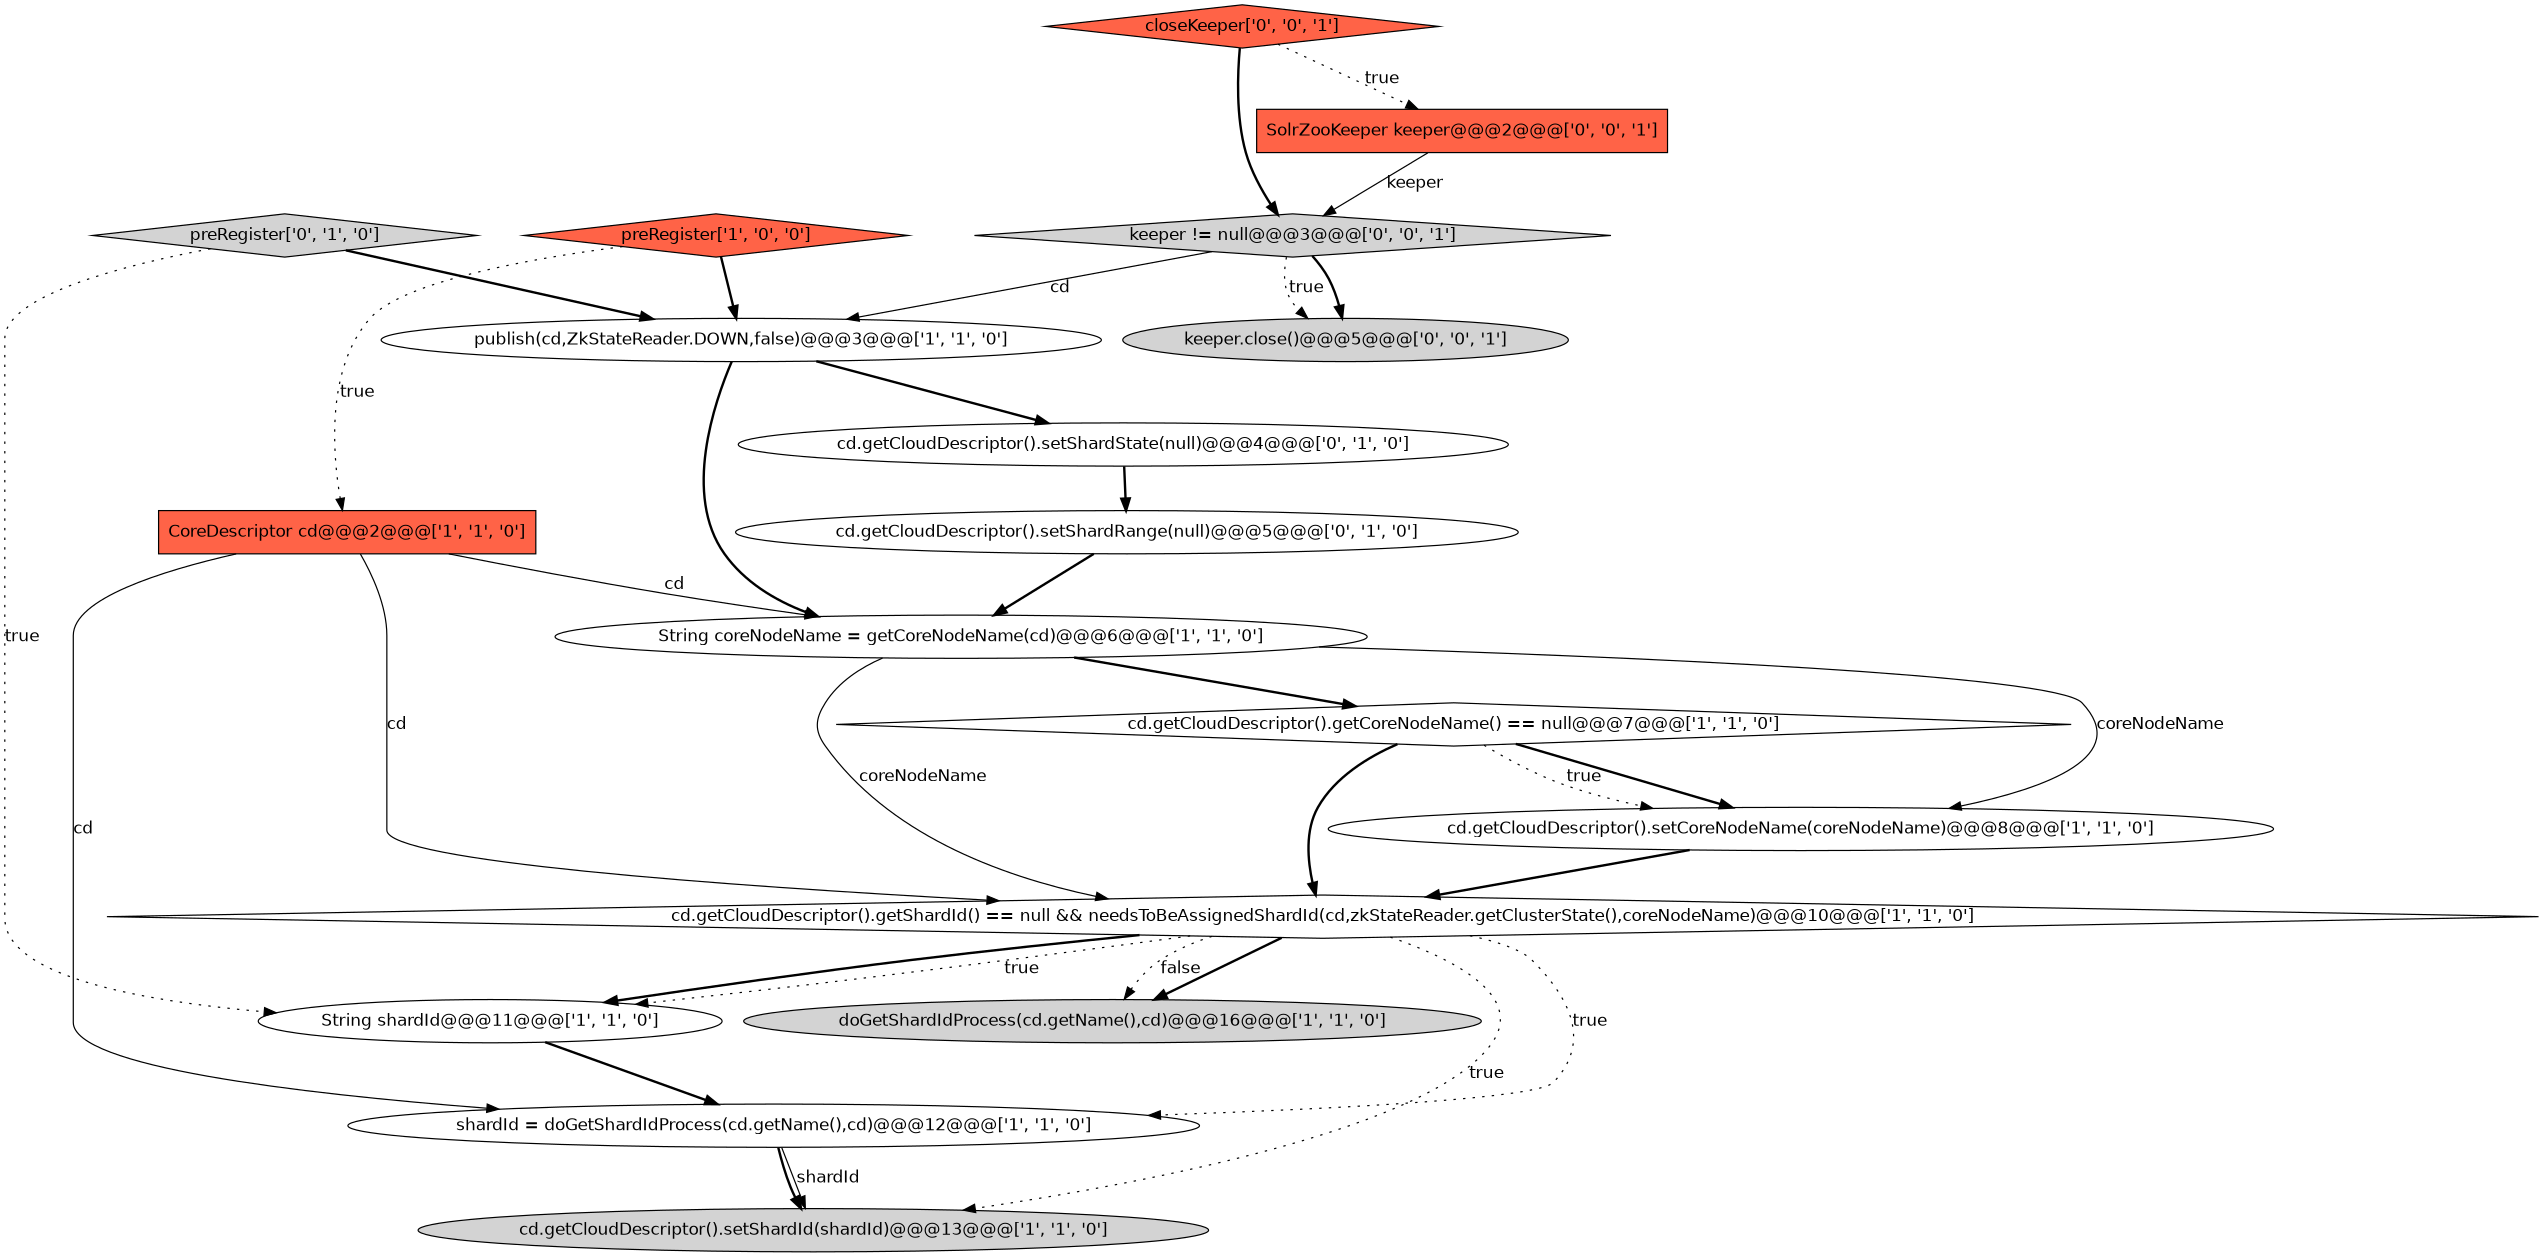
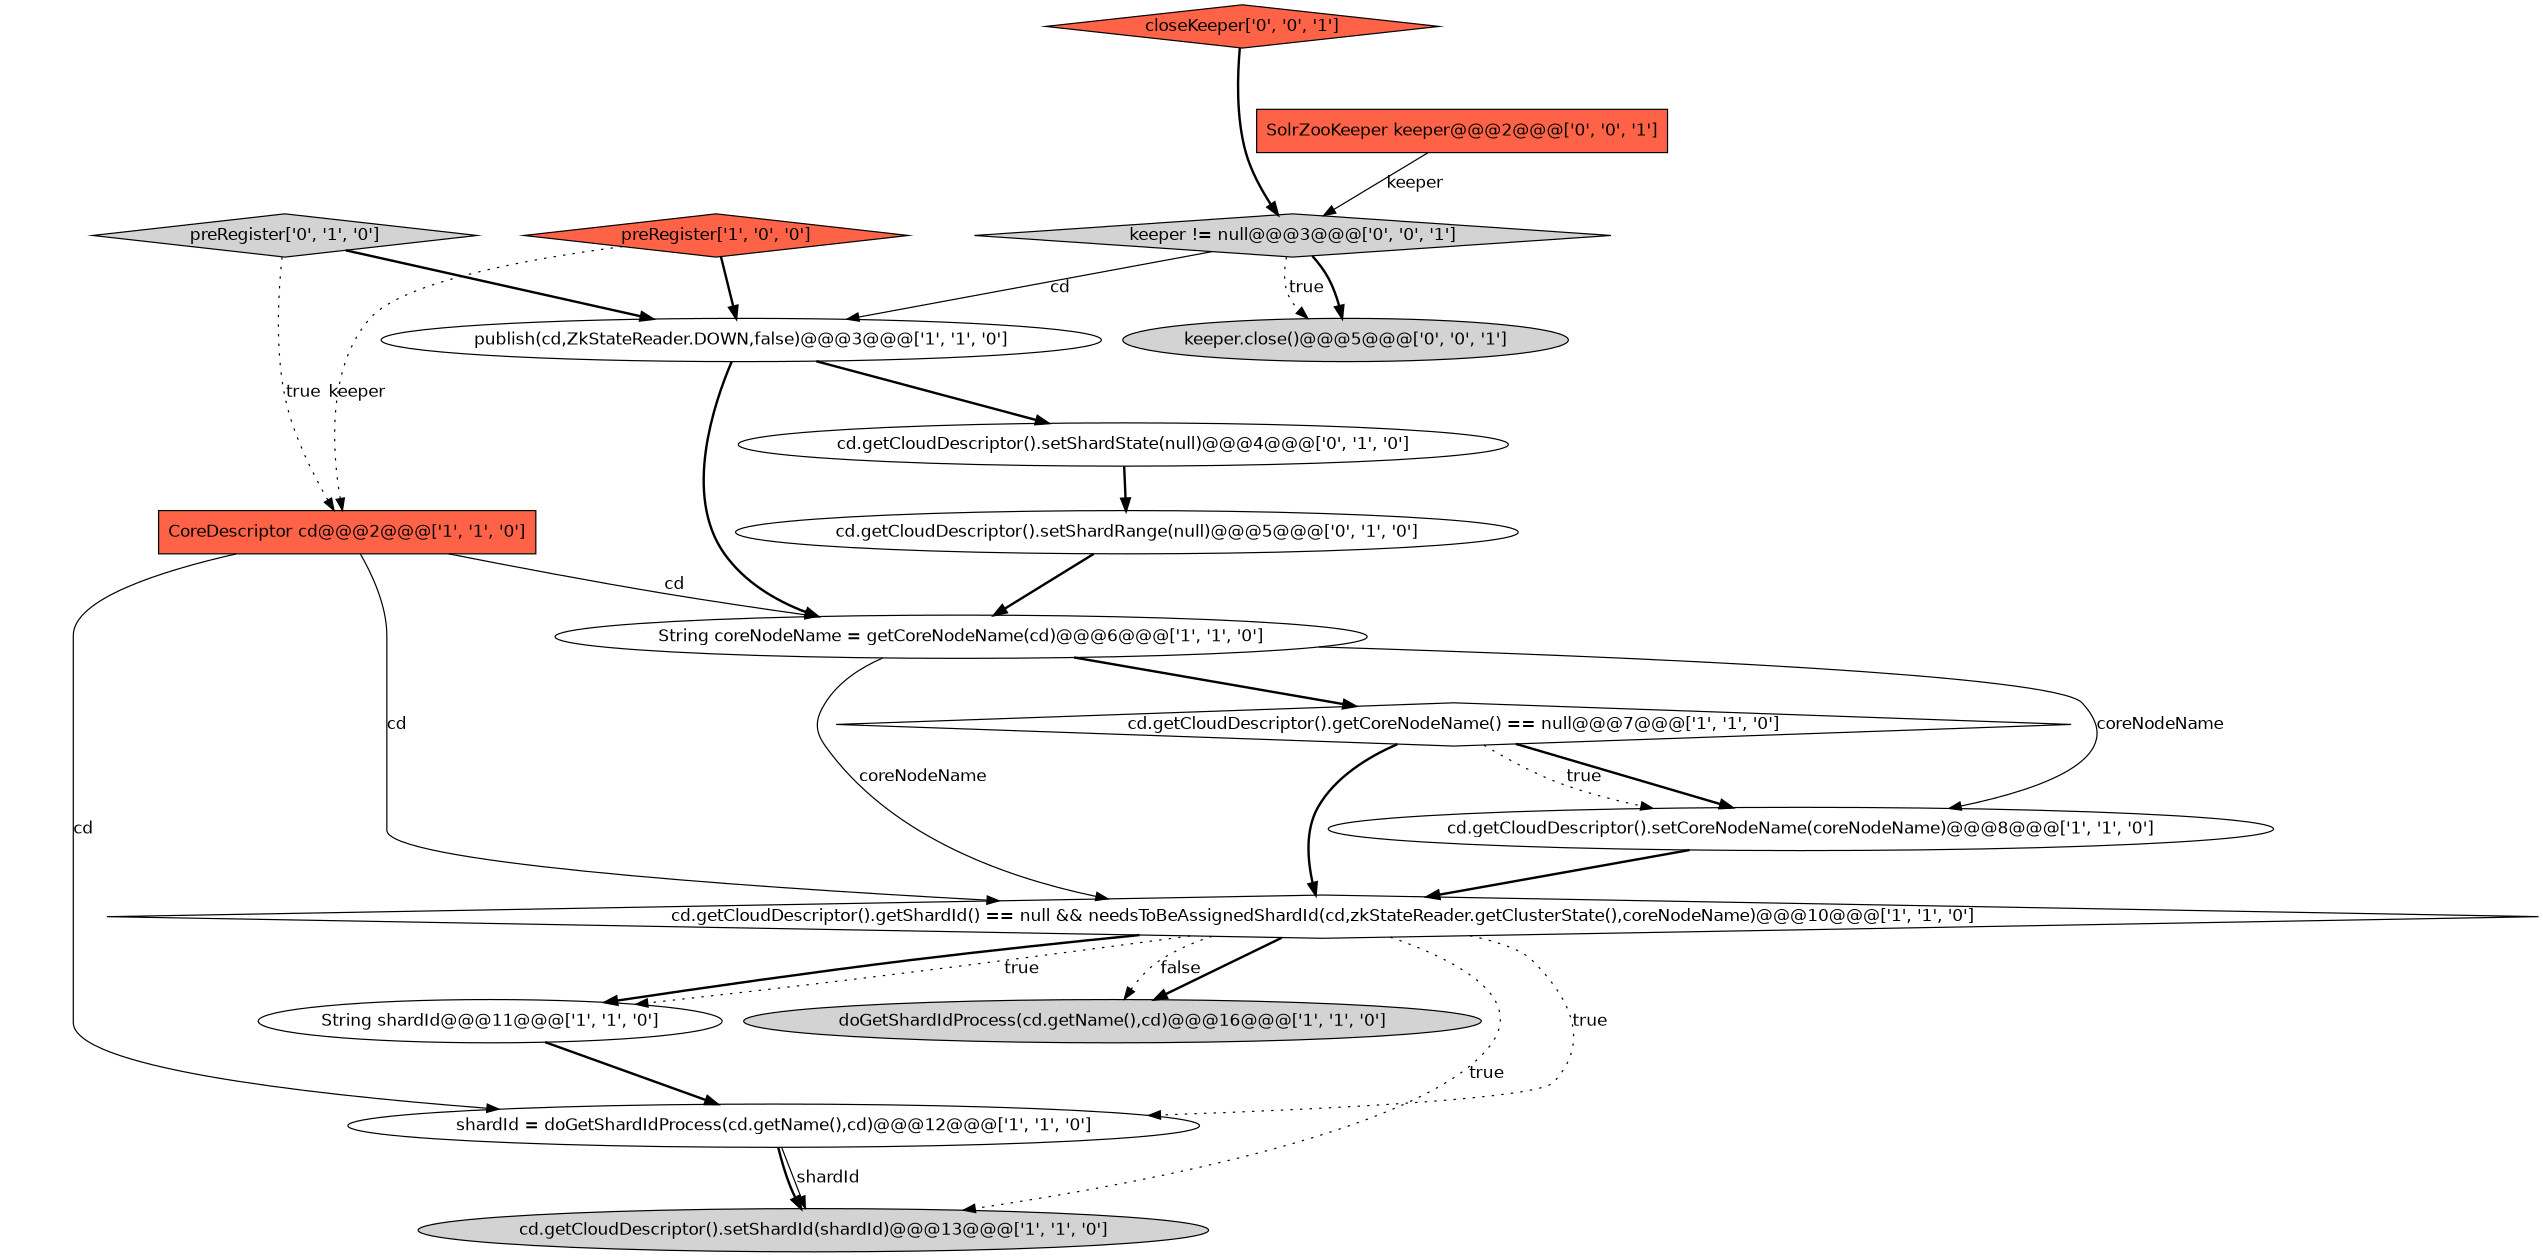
  digraph {
    fontname="DejaVu Sans"
    node [fillcolor=white fontname="DejaVu Sans" shape=ellipse style=filled]
    edge [fontname="DejaVu Sans" style=bold]
    n1 [fillcolor=lightgray label="doGetShardIdProcess(cd.getName(),cd)@@@16@@@['1', '1', '0']"]
    n2 [label="String coreNodeName = getCoreNodeName(cd)@@@6@@@['1', '1', '0']"]
    n3 [label="cd.getCloudDescriptor().getShardId() == null && needsToBeAssignedShardId(cd,zkStateReader.getClusterState(),coreNodeName)@@@10@@@['1', '1', '0']" shape=diamond]
    n4 [label="cd.getCloudDescriptor().setCoreNodeName(coreNodeName)@@@8@@@['1', '1', '0']"]
    n5 [label="cd.getCloudDescriptor().getCoreNodeName() == null@@@7@@@['1', '1', '0']" shape=diamond]
    n6 [label="shardId = doGetShardIdProcess(cd.getName(),cd)@@@12@@@['1', '1', '0']"]
    n7 [fillcolor=lightgray label="cd.getCloudDescriptor().setShardId(shardId)@@@13@@@['1', '1', '0']"]
    n8 [label="String shardId@@@11@@@['1', '1', '0']"]
    n9 [fillcolor=lightgray label="keeper != null@@@3@@@['0', '0', '1']" shape=diamond]
    n10 [fillcolor=lightgray label="keeper.close()@@@5@@@['0', '0', '1']"]
    n11 [label="publish(cd,ZkStateReader.DOWN,false)@@@3@@@['1', '1', '0']"]
    n12 [fillcolor=tomato label="CoreDescriptor cd@@@2@@@['1', '1', '0']" shape=box]
    n13 [label="cd.getCloudDescriptor().setShardState(null)@@@4@@@['0', '1', '0']"]
    n14 [fillcolor=tomato label="SolrZooKeeper keeper@@@2@@@['0', '0', '1']" shape=box]
    n15 [fillcolor=tomato label="preRegister['1', '0', '0']" shape=diamond]
    n16 [label="cd.getCloudDescriptor().setShardRange(null)@@@5@@@['0', '1', '0']"]
    n17 [fillcolor=lightgray label="preRegister['0', '1', '0']" shape=diamond]
    n18 [fillcolor=tomato label="closeKeeper['0', '0', '1']" shape=diamond]
    n2 -> n3 [label=coreNodeName style=solid]
    n2 -> n4 [label=coreNodeName style=solid]
    n2 -> n5
    n3 -> n1
    n3 -> n1 [label=false style=dotted]
    n3 -> n6 [label=true style=dotted]
    n3 -> n7 [label=true style=dotted]
    n3 -> n8
    n3 -> n8 [label=true style=dotted]
    n4 -> n3
    n5 -> n3
    n5 -> n4
    n5 -> n4 [label=true style=dotted]
    n6 -> n7 [label=shardId style=solid]
    n6 -> n7
    n8 -> n6
    n9 -> n10
    n9 -> n10 [label=true style=dotted]
    n9 -> n11 [label=cd style=solid]
    n11 -> n2
    n11 -> n13
    n12 -> n2 [label=cd style=solid]
    n12 -> n3 [label=cd style=solid]
    n12 -> n6 [label=cd style=solid]
    n13 -> n16
    n14 -> n9 [label=keeper style=solid]
    n15 -> n11
-   n15 -> n12 [label=true style=dotted]
+   n15 -> n12 [label=keeper style=dotted]
    n16 -> n2
    n17 -> n11
-   n17 -> n8 [label=true style=dotted]
+   n17 -> n12 [label=true style=dotted]
    n18 -> n9
-   n18 -> n14 [label=true style=dotted]
  }
